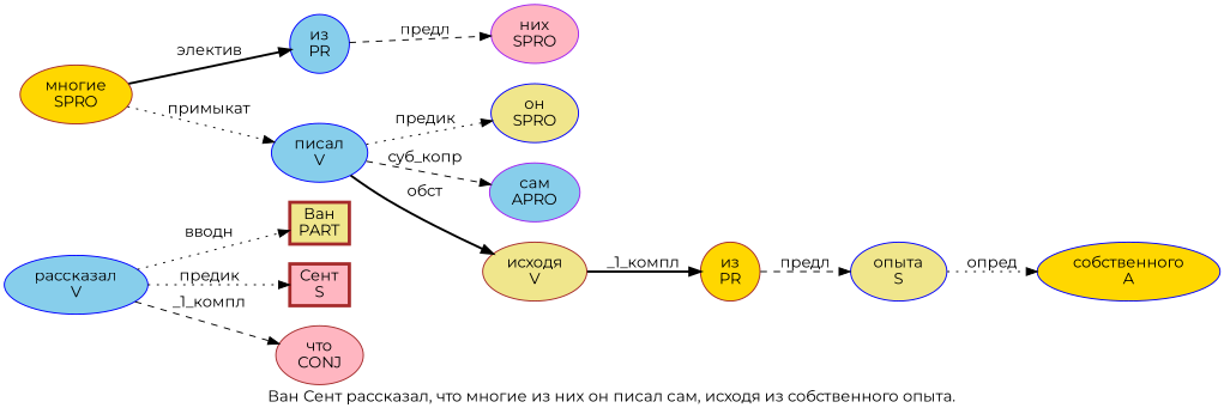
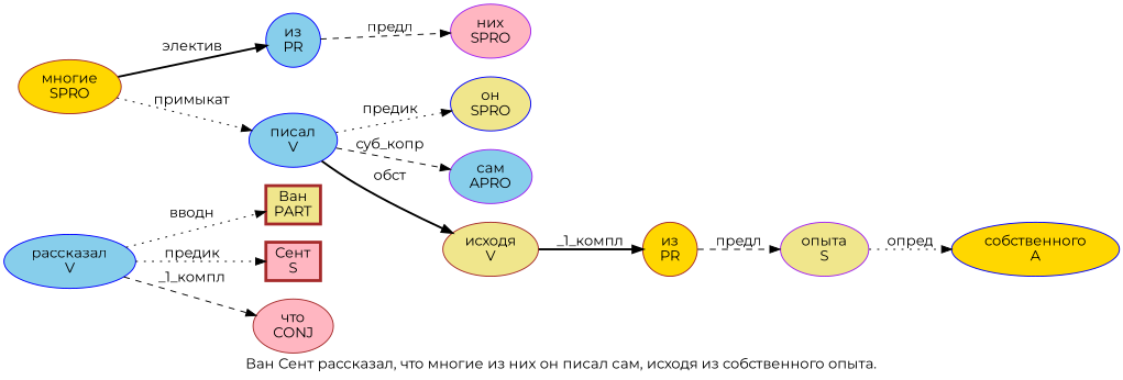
  digraph {
    fontname=Montserrat
    label="Ван Сент рассказал, что многие из них он писал сам, исходя из собственного опыта."
    rankdir=LR
    node [color=brown fillcolor=khaki fontname=Montserrat penwidth=1 shape=ellipse style=filled]
    edge [fontname=Montserrat style=dotted]
    n1 [label="Ван\nPART" penwidth=3 shape=box]
    n2 [fillcolor=lightpink label="Сент\nS" penwidth=3 shape=box]
    n3 [color=blue fillcolor=skyblue label="рассказал\nV"]
    n4 [fillcolor=lightpink label="что\nCONJ"]
    n5 [fillcolor=gold label="многие\nSPRO"]
    n6 [color=blue fillcolor=skyblue label="из\nPR"]
    n7 [color=blue fillcolor=skyblue label="писал\nV"]
    n8 [color=purple fillcolor=lightpink label="них\nSPRO"]
    n9 [color=blue label="он\nSPRO"]
    n10 [color=purple fillcolor=skyblue label="сам\nAPRO"]
    n11 [label="исходя\nV"]
    n12 [fillcolor=gold label="из\nPR"]
-   n13 [color=blue label="опыта\nS"]
+   n13 [color=purple label="опыта\nS"]
    n14 [color=blue fillcolor=gold label="собственного\nA"]
    n3 -> n1 [label="вводн"]
    n3 -> n2 [label="предик"]
    n3 -> n4 [label="_1_компл" style=dashed]
    n5 -> n6 [label="электив" style=bold]
    n5 -> n7 [label="примыкат"]
    n6 -> n8 [label="предл" style=dashed]
    n7 -> n9 [label="предик"]
    n7 -> n10 [label="суб_копр" style=dashed]
    n7 -> n11 [label="обст" style=bold]
    n11 -> n12 [label="_1_компл" style=bold]
    n12 -> n13 [label="предл" style=dashed]
    n13 -> n14 [label="опред"]
  }
